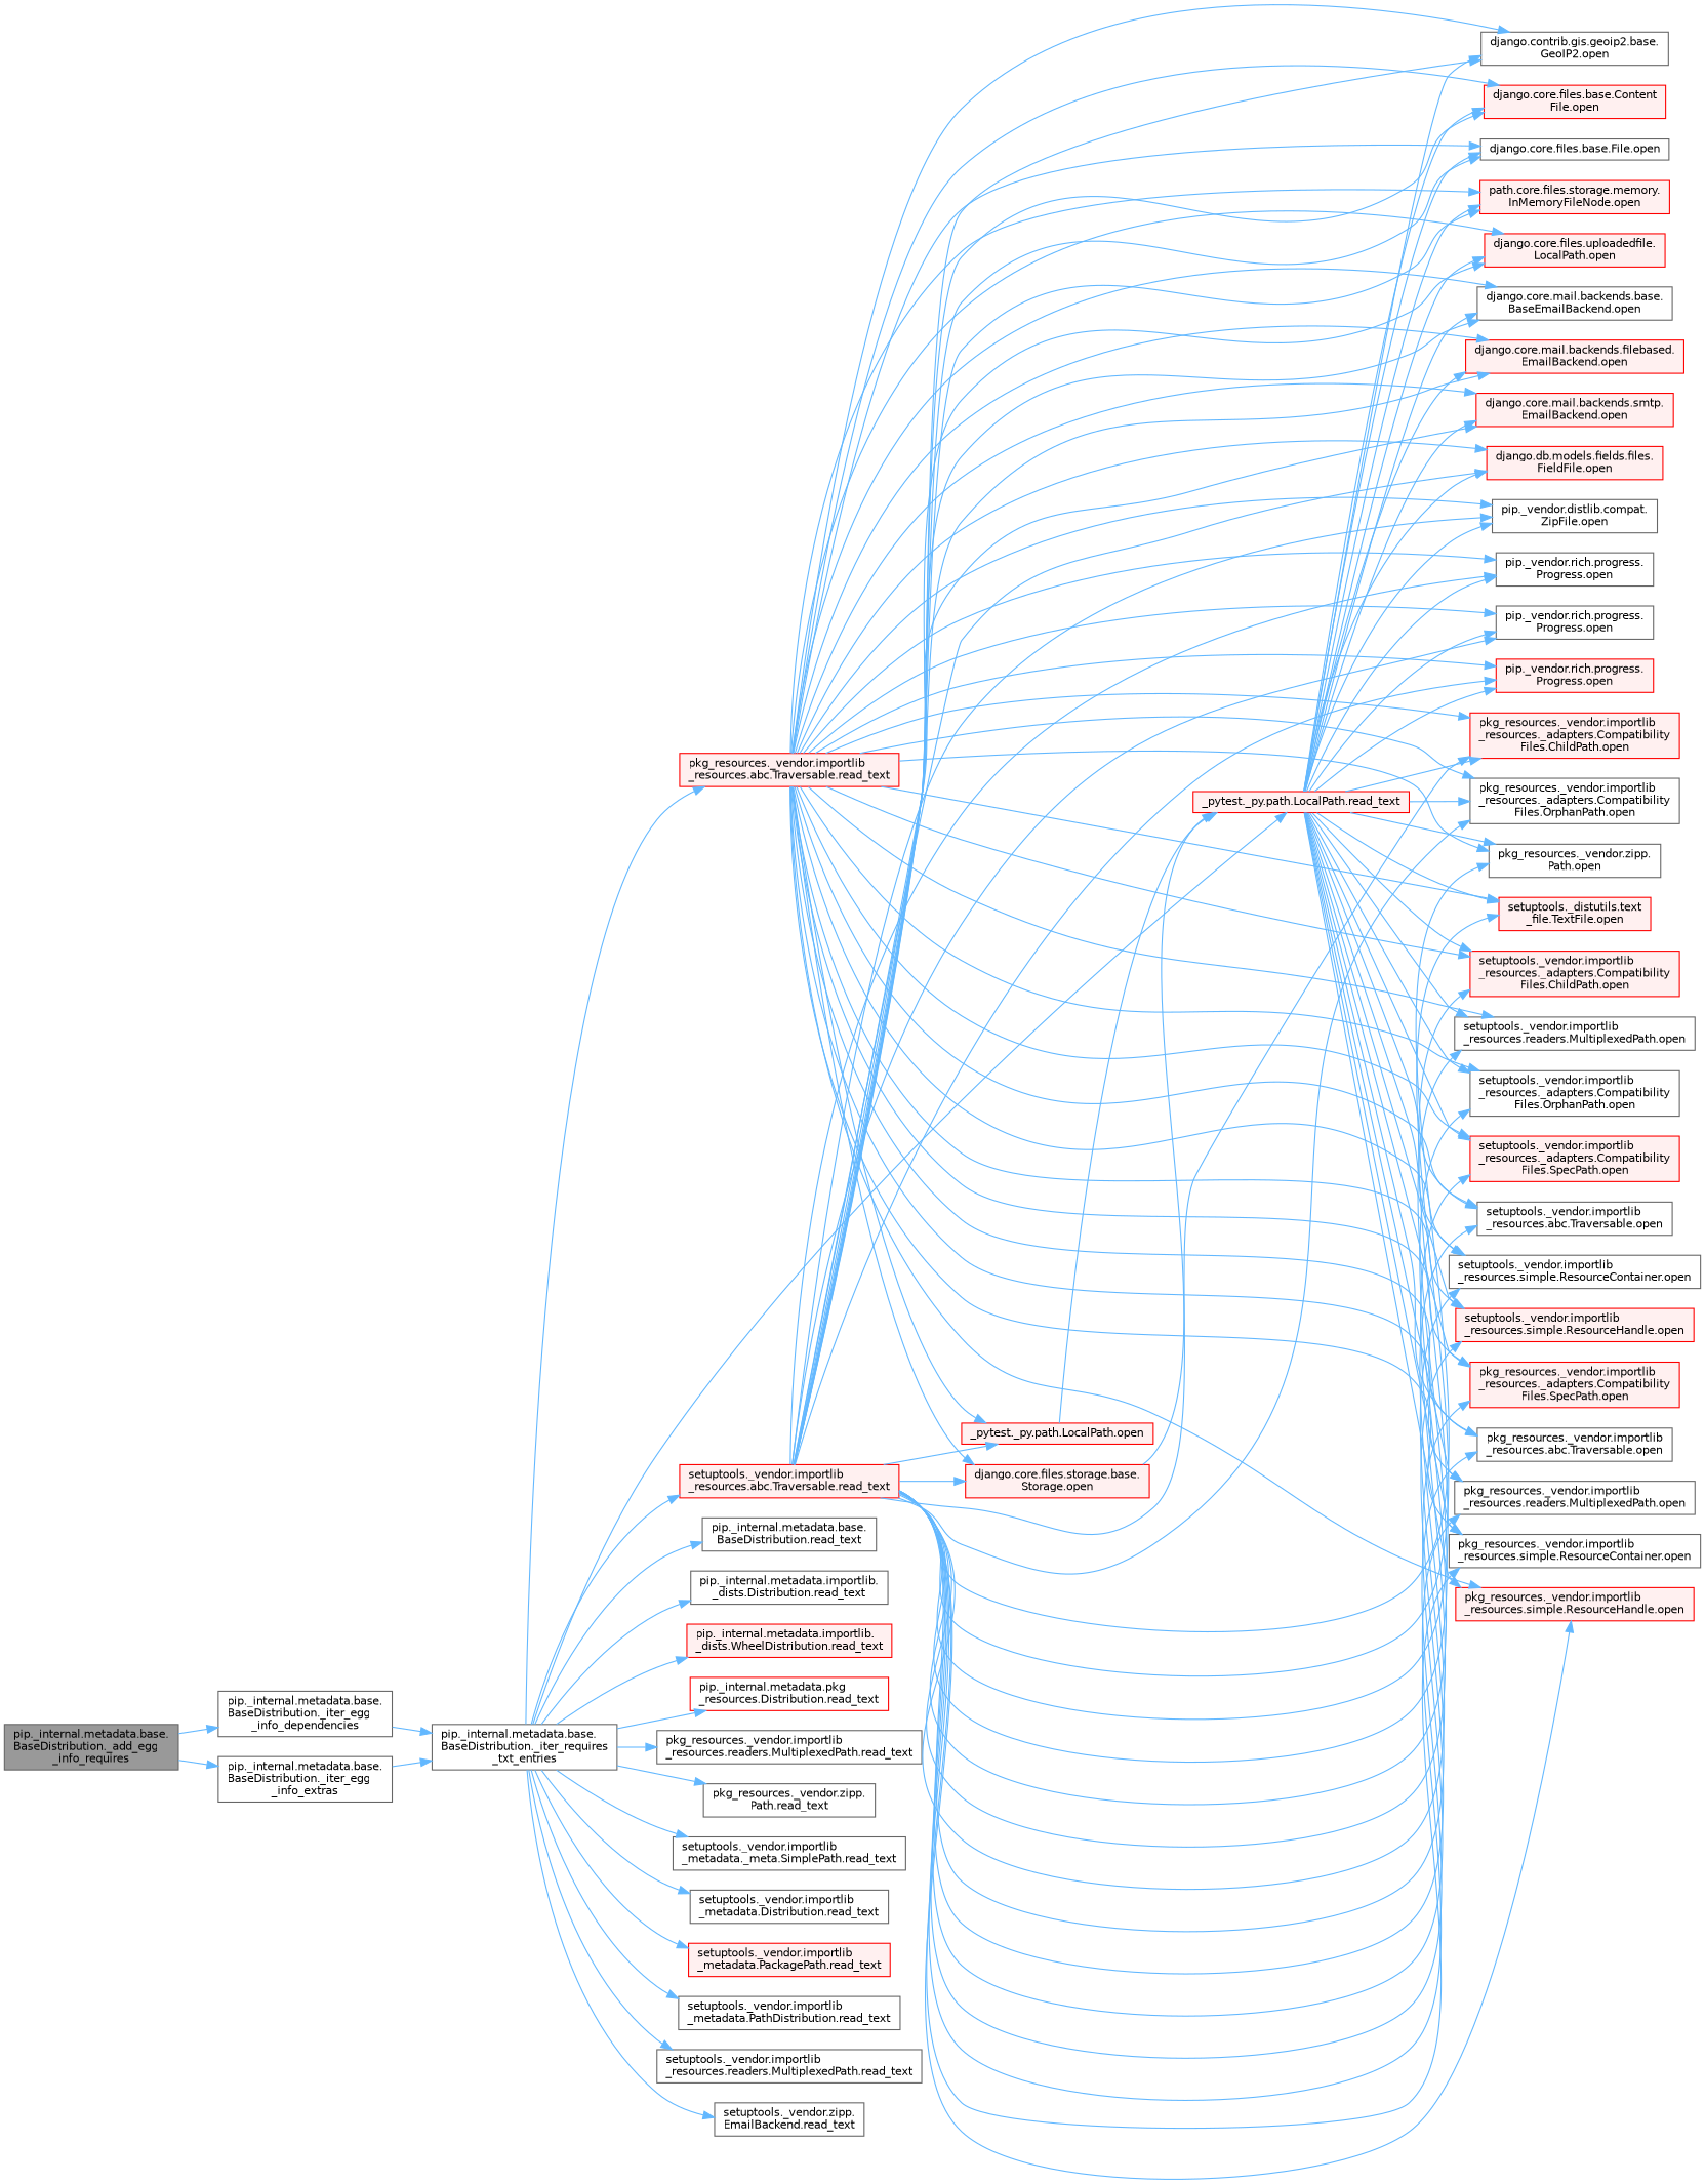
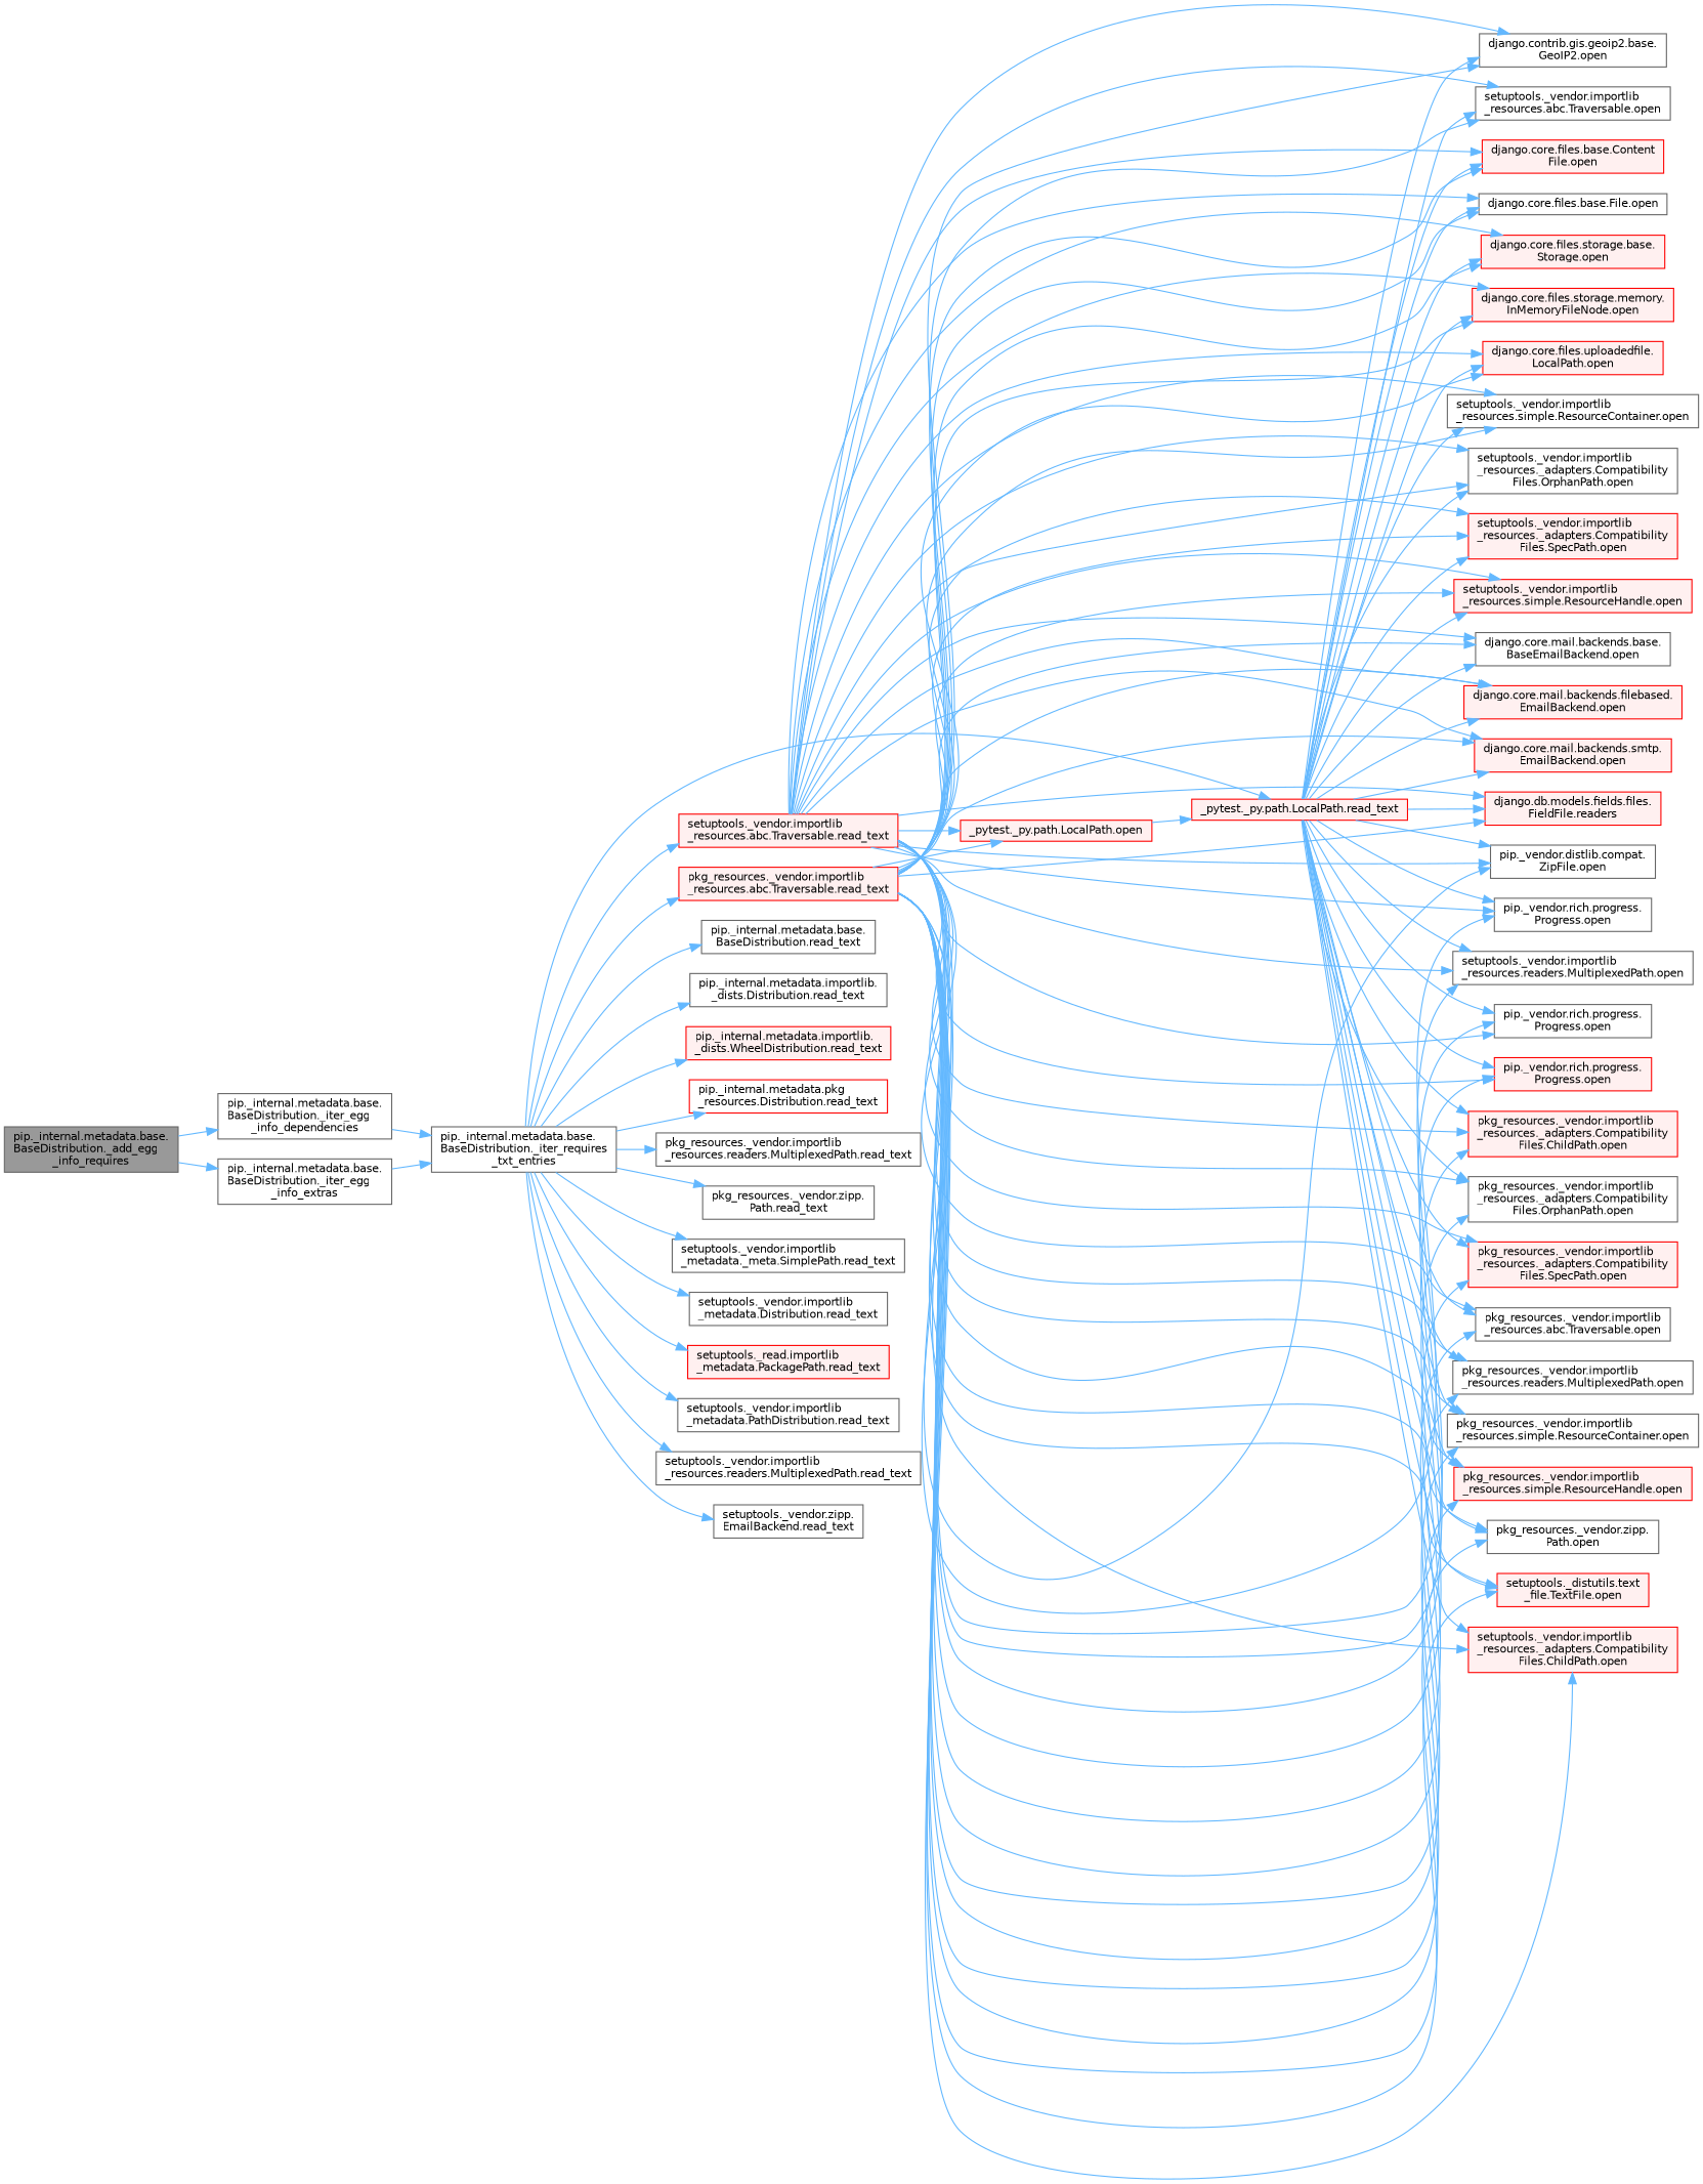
  digraph {
    fontname="DejaVu Sans"
    rankdir=LR
    node [color=grey40 fillcolor=white fontname="DejaVu Sans" fontsize=10 shape=box style=filled]
    edge [color=steelblue1 fontname="DejaVu Sans" fontsize=10 labelfontname=Helvetica labelfontsize=10 style=solid]
    n1 [color=gray40 fillcolor=grey60 fontcolor=black height=0.2 label="pip._internal.metadata.base.\lBaseDistribution._add_egg\l_info_requires" width=0.4]
    n2 [height=0.2 label="pip._internal.metadata.base.\lBaseDistribution._iter_egg\l_info_dependencies" width=0.4]
    n3 [height=0.2 label="pip._internal.metadata.base.\lBaseDistribution._iter_egg\l_info_extras" width=0.4]
    n4 [height=0.2 label="pip._internal.metadata.base.\lBaseDistribution._iter_requires\l_txt_entries" width=0.4]
    n5 [color=red fillcolor="#FFF0F0" height=0.2 label="_pytest._py.path.LocalPath.read_text" width=0.4]
    n6 [height=0.2 label="pip._internal.metadata.base.\lBaseDistribution.read_text" width=0.4]
    n7 [height=0.2 label="pip._internal.metadata.importlib.\l_dists.Distribution.read_text" width=0.4]
    n8 [color=red fillcolor="#FFF0F0" height=0.2 label="pip._internal.metadata.importlib.\l_dists.WheelDistribution.read_text" width=0.4]
    n9 [color=red height=0.2 label="pip._internal.metadata.pkg\l_resources.Distribution.read_text" width=0.4]
    n10 [color=red fillcolor="#FFF0F0" height=0.2 label="pkg_resources._vendor.importlib\l_resources.abc.Traversable.read_text" width=0.4]
    n11 [height=0.2 label="pkg_resources._vendor.importlib\l_resources.readers.MultiplexedPath.read_text" width=0.4]
    n12 [height=0.2 label="pkg_resources._vendor.zipp.\lPath.read_text" width=0.4]
    n13 [height=0.2 label="setuptools._vendor.importlib\l_metadata._meta.SimplePath.read_text" width=0.4]
    n14 [height=0.2 label="setuptools._vendor.importlib\l_metadata.Distribution.read_text" width=0.4]
-   n15 [color=red fillcolor="#FFF0F0" height=0.2 label="setuptools._vendor.importlib\l_metadata.PackagePath.read_text" width=0.4]
+   n15 [color=red fillcolor="#FFF0F0" height=0.2 label="setuptools._read.importlib\l_metadata.PackagePath.read_text" width=0.4]
    n16 [height=0.2 label="setuptools._vendor.importlib\l_metadata.PathDistribution.read_text" width=0.4]
    n17 [color=red fillcolor="#FFF0F0" height=0.2 label="setuptools._vendor.importlib\l_resources.abc.Traversable.read_text" width=0.4]
    n18 [height=0.2 label="setuptools._vendor.importlib\l_resources.readers.MultiplexedPath.read_text" width=0.4]
    n19 [height=0.2 label="setuptools._vendor.zipp.\lEmailBackend.read_text" width=0.4]
    n20 [height=0.2 label="django.contrib.gis.geoip2.base.\lGeoIP2.open" width=0.4]
    n21 [color=red fillcolor="#FFF0F0" height=0.2 label="django.core.files.base.Content\lFile.open" width=0.4]
    n22 [height=0.2 label="django.core.files.base.File.open" width=0.4]
    n23 [color=red fillcolor="#FFF0F0" height=0.2 label="django.core.files.storage.base.\lStorage.open" width=0.4]
-   n24 [color=red fillcolor="#FFF0F0" height=0.2 label="path.core.files.storage.memory.\lInMemoryFileNode.open" width=0.4]
+   n24 [color=red fillcolor="#FFF0F0" height=0.2 label="django.core.files.storage.memory.\lInMemoryFileNode.open" width=0.4]
    n25 [color=red fillcolor="#FFF0F0" height=0.2 label="django.core.files.uploadedfile.\lLocalPath.open" width=0.4]
    n26 [height=0.2 label="django.core.mail.backends.base.\lBaseEmailBackend.open" width=0.4]
    n27 [color=red fillcolor="#FFF0F0" height=0.2 label="django.core.mail.backends.filebased.\lEmailBackend.open" width=0.4]
    n28 [color=red fillcolor="#FFF0F0" height=0.2 label="django.core.mail.backends.smtp.\lEmailBackend.open" width=0.4]
-   n29 [color=red fillcolor="#FFF0F0" height=0.2 label="django.db.models.fields.files.\lFieldFile.open" width=0.4]
+   n29 [color=red fillcolor="#FFF0F0" height=0.2 label="django.db.models.fields.files.\lFieldFile.readers" width=0.4]
    n30 [height=0.2 label="pip._vendor.distlib.compat.\lZipFile.open" width=0.4]
    n31 [height=0.2 label="pip._vendor.rich.progress.\lProgress.open" width=0.4]
    n32 [height=0.2 label="pip._vendor.rich.progress.\lProgress.open" width=0.4]
    n33 [color=red fillcolor="#FFF0F0" height=0.2 label="pip._vendor.rich.progress.\lProgress.open" width=0.4]
    n34 [color=red fillcolor="#FFF0F0" height=0.2 label="pkg_resources._vendor.importlib\l_resources._adapters.Compatibility\lFiles.ChildPath.open" width=0.4]
    n35 [height=0.2 label="pkg_resources._vendor.importlib\l_resources._adapters.Compatibility\lFiles.OrphanPath.open" width=0.4]
    n36 [color=red fillcolor="#FFF0F0" height=0.2 label="pkg_resources._vendor.importlib\l_resources._adapters.Compatibility\lFiles.SpecPath.open" width=0.4]
    n37 [height=0.2 label="pkg_resources._vendor.importlib\l_resources.abc.Traversable.open" width=0.4]
    n38 [height=0.2 label="pkg_resources._vendor.importlib\l_resources.readers.MultiplexedPath.open" width=0.4]
    n39 [height=0.2 label="pkg_resources._vendor.importlib\l_resources.simple.ResourceContainer.open" width=0.4]
    n40 [color=red fillcolor="#FFF0F0" height=0.2 label="pkg_resources._vendor.importlib\l_resources.simple.ResourceHandle.open" width=0.4]
    n41 [height=0.2 label="pkg_resources._vendor.zipp.\lPath.open" width=0.4]
    n42 [color=red fillcolor="#FFF0F0" height=0.2 label="setuptools._distutils.text\l_file.TextFile.open" width=0.4]
    n43 [color=red fillcolor="#FFF0F0" height=0.2 label="setuptools._vendor.importlib\l_resources._adapters.Compatibility\lFiles.ChildPath.open" width=0.4]
    n44 [height=0.2 label="setuptools._vendor.importlib\l_resources._adapters.Compatibility\lFiles.OrphanPath.open" width=0.4]
    n45 [color=red fillcolor="#FFF0F0" height=0.2 label="setuptools._vendor.importlib\l_resources._adapters.Compatibility\lFiles.SpecPath.open" width=0.4]
    n46 [height=0.2 label="setuptools._vendor.importlib\l_resources.abc.Traversable.open" width=0.4]
    n47 [height=0.2 label="setuptools._vendor.importlib\l_resources.readers.MultiplexedPath.open" width=0.4]
    n48 [height=0.2 label="setuptools._vendor.importlib\l_resources.simple.ResourceContainer.open" width=0.4]
    n49 [color=red fillcolor="#FFF0F0" height=0.2 label="setuptools._vendor.importlib\l_resources.simple.ResourceHandle.open" width=0.4]
    n50 [color=red fillcolor="#FFF0F0" height=0.2 label="_pytest._py.path.LocalPath.open" width=0.4]
    n1 -> n2
    n1 -> n3
    n2 -> n4
    n3 -> n4
    n4 -> n5
    n4 -> n6
    n4 -> n7
    n4 -> n8
    n4 -> n9
    n4 -> n10
    n4 -> n11
    n4 -> n12
    n4 -> n13
    n4 -> n14
    n4 -> n15
    n4 -> n16
    n4 -> n17
    n4 -> n18
    n4 -> n19
    n5 -> n20
    n5 -> n21
    n5 -> n22
-   n23 -> n5
+   n5 -> n23
    n5 -> n24
    n5 -> n25
    n5 -> n26
    n5 -> n27
    n5 -> n28
    n5 -> n29
    n5 -> n30
    n5 -> n31
    n5 -> n32
    n5 -> n33
    n5 -> n34
    n5 -> n35
    n5 -> n36
    n5 -> n37
    n5 -> n38
    n5 -> n39
    n5 -> n40
    n5 -> n41
    n5 -> n42
    n5 -> n43
    n5 -> n44
    n5 -> n45
    n5 -> n46
    n5 -> n47
    n5 -> n48
    n5 -> n49
    n10 -> n20
    n10 -> n21
    n10 -> n22
    n10 -> n23
    n10 -> n24
    n10 -> n25
    n10 -> n26
    n10 -> n27
    n10 -> n28
    n10 -> n29
    n10 -> n30
    n10 -> n31
    n10 -> n32
    n10 -> n33
    n10 -> n34
    n10 -> n35
    n10 -> n36
    n10 -> n37
    n10 -> n38
    n10 -> n39
    n10 -> n40
    n10 -> n41
    n10 -> n42
    n10 -> n43
    n10 -> n44
    n10 -> n45
    n10 -> n46
    n10 -> n47
    n10 -> n48
    n10 -> n49
    n10 -> n50
    n17 -> n20
    n17 -> n21
    n17 -> n22
    n17 -> n23
    n17 -> n24
    n17 -> n25
    n17 -> n26
    n17 -> n27
    n17 -> n28
    n17 -> n29
    n17 -> n30
    n17 -> n31
    n17 -> n32
    n17 -> n33
    n17 -> n34
    n17 -> n35
    n17 -> n36
    n17 -> n37
    n17 -> n38
    n17 -> n39
    n17 -> n40
    n17 -> n41
    n17 -> n42
    n17 -> n43
    n17 -> n44
    n17 -> n45
    n17 -> n46
    n17 -> n47
    n17 -> n48
    n17 -> n49
    n17 -> n50
    n50 -> n5
  }
